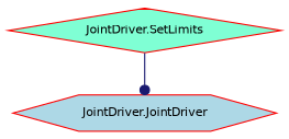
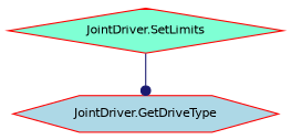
  digraph {
    rankdir=TB
    node [color=red fontname=Helvetica fontsize=10 style=filled]
    n1 [fillcolor=aquamarine fontcolor=black height=0.2 label="JointDriver.SetLimits" shape=diamond width=0.4]
-   n2 [fillcolor=lightblue height=0.2 label="JointDriver.JointDriver" shape=hexagon width=0.4]
+   n2 [fillcolor=lightblue height=0.2 label="JointDriver.GetDriveType" shape=hexagon width=0.4]
    n1 -> n2 [color=midnightblue fontname=Helvetica fontsize=10 labelfontname=Helvetica labelfontsize=10 style=solid arrowhead=dot]
  }
